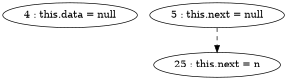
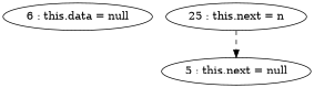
  digraph {
-   "4 : this.data = null"
+   "4 : this.data = null" [label="6 : this.data = null"]
    "5 : this.next = null"
    "25 : this.next = n"
-   "5 : this.next = null" -> "25 : this.next = n" [style=dashed]
+   "25 : this.next = n" -> "5 : this.next = null" [style=dashed]
  }
